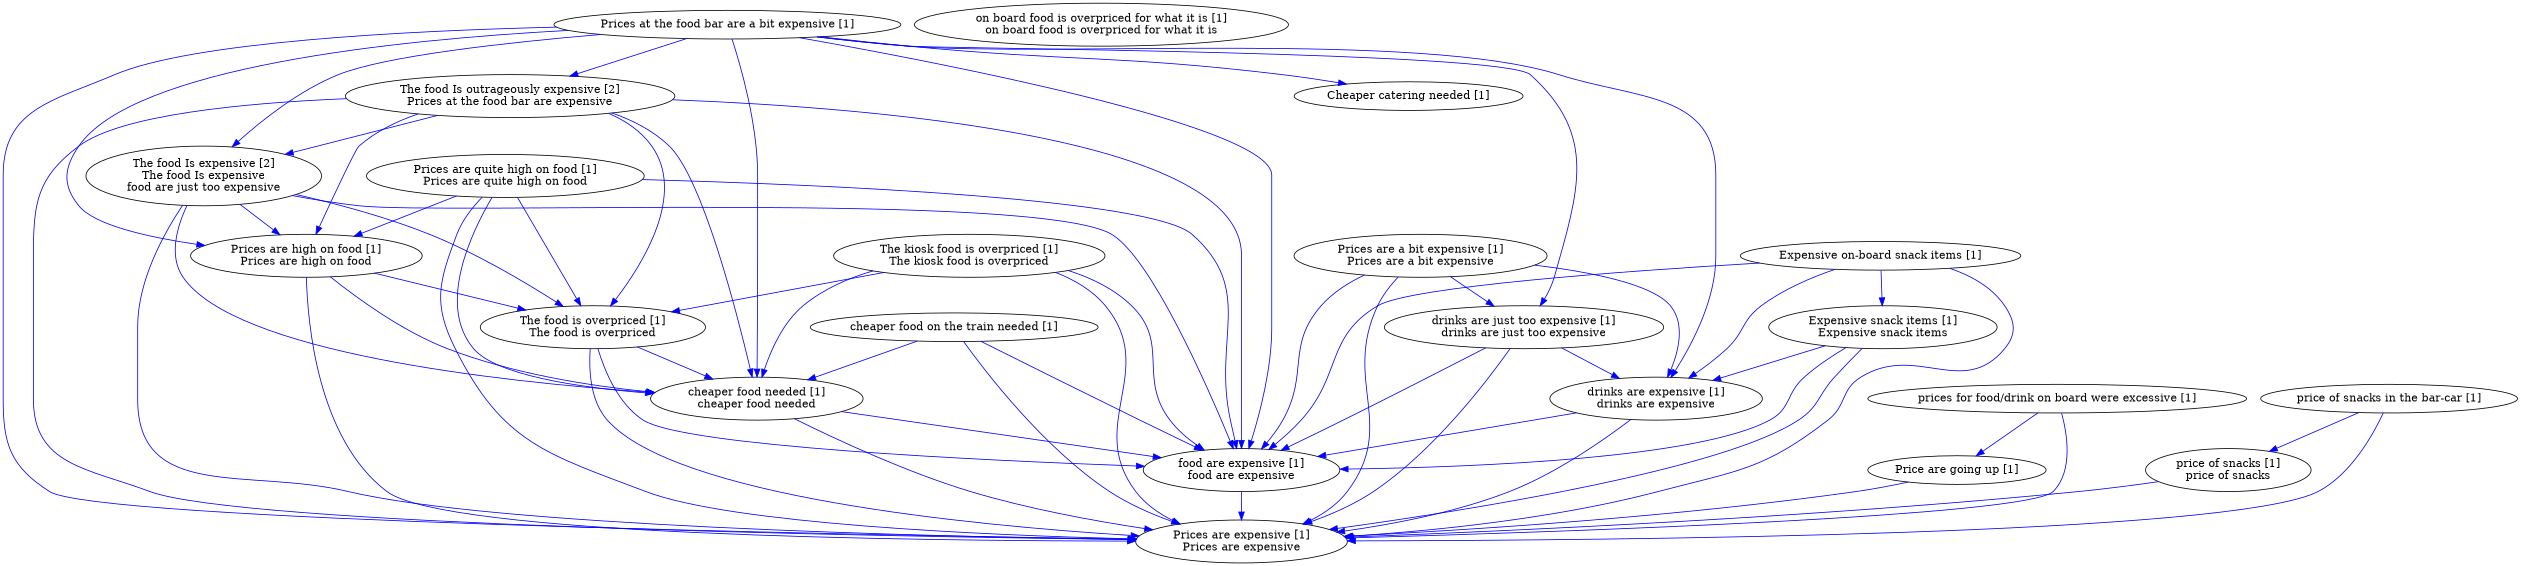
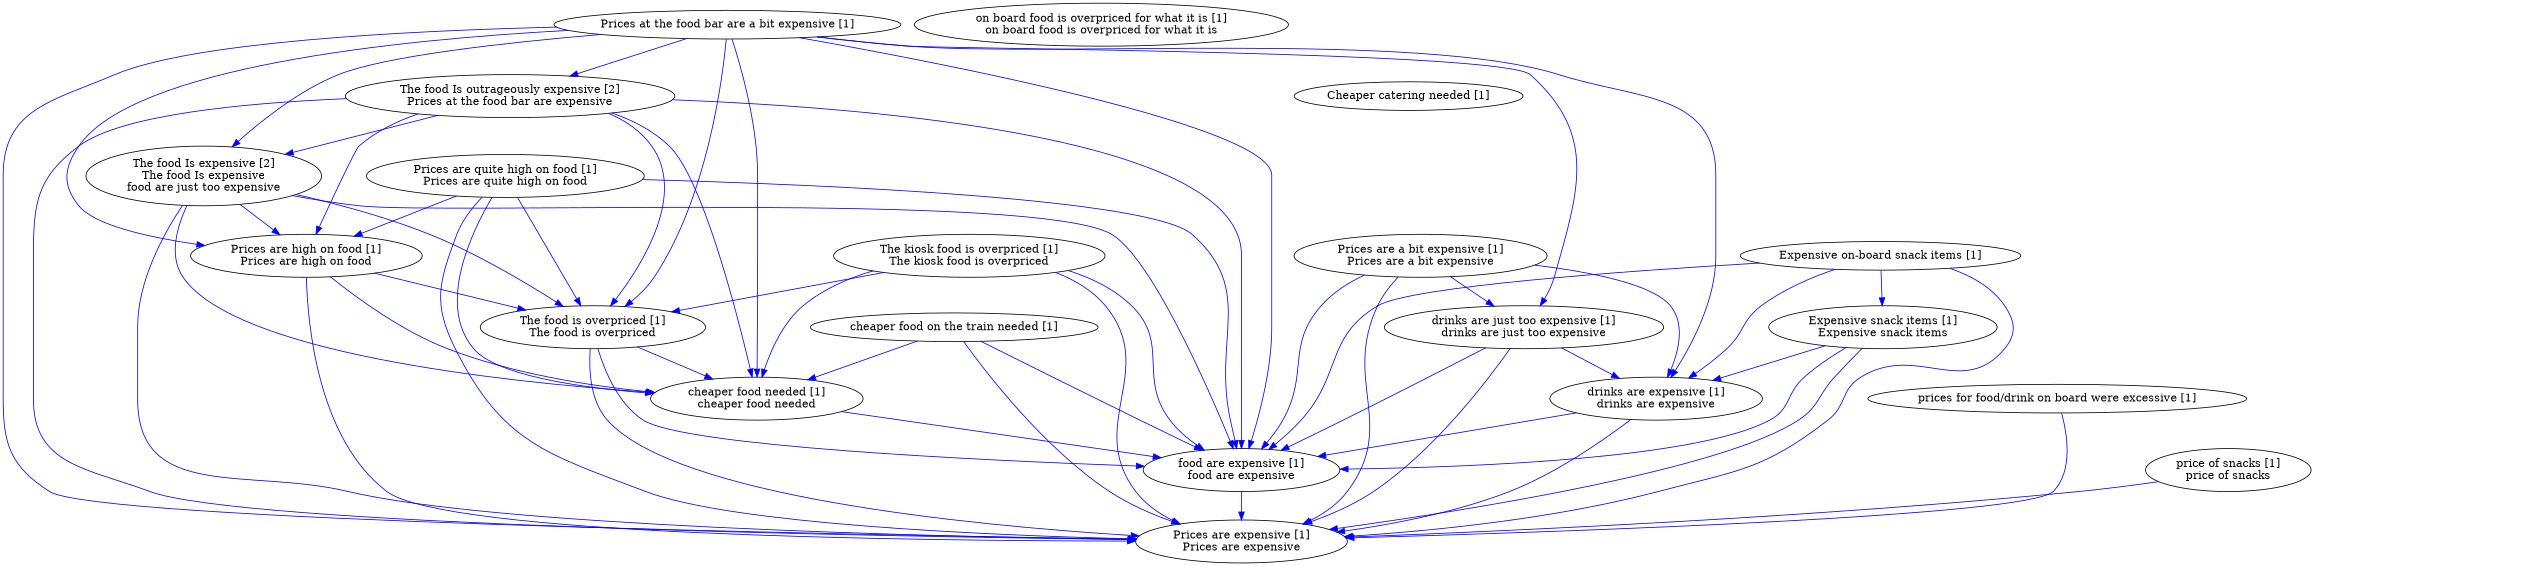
  digraph {
    fontname="DejaVu Serif"
    node [fontname="DejaVu Serif"]
    edge [color=blue fontname="DejaVu Serif"]
    "The food Is expensive [2]\nThe food Is expensive\nfood are just too expensive"
    "Prices are high on food [1]\nPrices are high on food"
    "Prices are expensive [1]\nPrices are expensive"
    "The food is overpriced [1]\nThe food is overpriced"
    "cheaper food needed [1]\ncheaper food needed"
    "food are expensive [1]\nfood are expensive"
    "The food Is outrageously expensive [2]\nPrices at the food bar are expensive"
    "Cheaper catering needed [1]"
    "Expensive on-board snack items [1]"
    "Expensive snack items [1]\nExpensive snack items"
    "drinks are expensive [1]\ndrinks are expensive"
-   "Price are going up [1]"
    "Prices are quite high on food [1]\nPrices are quite high on food"
    "Prices at the food bar are a bit expensive [1]"
    "drinks are just too expensive [1]\ndrinks are just too expensive"
    "Prices are a bit expensive [1]\nPrices are a bit expensive"
    "The kiosk food is overpriced [1]\nThe kiosk food is overpriced"
    "cheaper food on the train needed [1]"
    "on board food is overpriced for what it is [1]\non board food is overpriced for what it is"
-   "price of snacks in the bar-car [1]"
    "price of snacks [1]\nprice of snacks"
    "prices for food/drink on board were excessive [1]"
    "The food Is expensive [2]\nThe food Is expensive\nfood are just too expensive" -> "Prices are high on food [1]\nPrices are high on food"
    "The food Is expensive [2]\nThe food Is expensive\nfood are just too expensive" -> "Prices are expensive [1]\nPrices are expensive"
    "The food Is expensive [2]\nThe food Is expensive\nfood are just too expensive" -> "The food is overpriced [1]\nThe food is overpriced"
    "The food Is expensive [2]\nThe food Is expensive\nfood are just too expensive" -> "cheaper food needed [1]\ncheaper food needed"
    "The food Is expensive [2]\nThe food Is expensive\nfood are just too expensive" -> "food are expensive [1]\nfood are expensive"
    "Prices are high on food [1]\nPrices are high on food" -> "Prices are expensive [1]\nPrices are expensive"
    "Prices are high on food [1]\nPrices are high on food" -> "The food is overpriced [1]\nThe food is overpriced"
    "Prices are high on food [1]\nPrices are high on food" -> "cheaper food needed [1]\ncheaper food needed"
    "The food is overpriced [1]\nThe food is overpriced" -> "Prices are expensive [1]\nPrices are expensive"
    "The food is overpriced [1]\nThe food is overpriced" -> "cheaper food needed [1]\ncheaper food needed"
    "The food is overpriced [1]\nThe food is overpriced" -> "food are expensive [1]\nfood are expensive"
-   "cheaper food needed [1]\ncheaper food needed" -> "Prices are expensive [1]\nPrices are expensive"
    "cheaper food needed [1]\ncheaper food needed" -> "food are expensive [1]\nfood are expensive"
    "food are expensive [1]\nfood are expensive" -> "Prices are expensive [1]\nPrices are expensive"
    "The food Is outrageously expensive [2]\nPrices at the food bar are expensive" -> "The food Is expensive [2]\nThe food Is expensive\nfood are just too expensive"
    "The food Is outrageously expensive [2]\nPrices at the food bar are expensive" -> "Prices are high on food [1]\nPrices are high on food"
    "The food Is outrageously expensive [2]\nPrices at the food bar are expensive" -> "Prices are expensive [1]\nPrices are expensive"
    "The food Is outrageously expensive [2]\nPrices at the food bar are expensive" -> "The food is overpriced [1]\nThe food is overpriced"
    "The food Is outrageously expensive [2]\nPrices at the food bar are expensive" -> "cheaper food needed [1]\ncheaper food needed"
    "The food Is outrageously expensive [2]\nPrices at the food bar are expensive" -> "food are expensive [1]\nfood are expensive"
    "Expensive on-board snack items [1]" -> "Prices are expensive [1]\nPrices are expensive"
    "Expensive on-board snack items [1]" -> "food are expensive [1]\nfood are expensive"
    "Expensive on-board snack items [1]" -> "Expensive snack items [1]\nExpensive snack items"
    "Expensive on-board snack items [1]" -> "drinks are expensive [1]\ndrinks are expensive"
    "Expensive snack items [1]\nExpensive snack items" -> "Prices are expensive [1]\nPrices are expensive"
    "Expensive snack items [1]\nExpensive snack items" -> "food are expensive [1]\nfood are expensive"
    "Expensive snack items [1]\nExpensive snack items" -> "drinks are expensive [1]\ndrinks are expensive"
    "drinks are expensive [1]\ndrinks are expensive" -> "Prices are expensive [1]\nPrices are expensive"
    "drinks are expensive [1]\ndrinks are expensive" -> "food are expensive [1]\nfood are expensive"
-   "Price are going up [1]" -> "Prices are expensive [1]\nPrices are expensive"
    "Prices are quite high on food [1]\nPrices are quite high on food" -> "Prices are high on food [1]\nPrices are high on food"
    "Prices are quite high on food [1]\nPrices are quite high on food" -> "Prices are expensive [1]\nPrices are expensive"
    "Prices are quite high on food [1]\nPrices are quite high on food" -> "The food is overpriced [1]\nThe food is overpriced"
    "Prices are quite high on food [1]\nPrices are quite high on food" -> "cheaper food needed [1]\ncheaper food needed"
    "Prices are quite high on food [1]\nPrices are quite high on food" -> "food are expensive [1]\nfood are expensive"
    "Prices at the food bar are a bit expensive [1]" -> "The food Is expensive [2]\nThe food Is expensive\nfood are just too expensive"
    "Prices at the food bar are a bit expensive [1]" -> "Prices are high on food [1]\nPrices are high on food"
    "Prices at the food bar are a bit expensive [1]" -> "Prices are expensive [1]\nPrices are expensive"
-   "Prices at the food bar are a bit expensive [1]" -> "Cheaper catering needed [1]"
+   "Prices at the food bar are a bit expensive [1]" -> "The food is overpriced [1]\nThe food is overpriced"
    "Prices at the food bar are a bit expensive [1]" -> "cheaper food needed [1]\ncheaper food needed"
    "Prices at the food bar are a bit expensive [1]" -> "food are expensive [1]\nfood are expensive"
    "Prices at the food bar are a bit expensive [1]" -> "The food Is outrageously expensive [2]\nPrices at the food bar are expensive"
    "Prices at the food bar are a bit expensive [1]" -> "drinks are expensive [1]\ndrinks are expensive"
    "Prices at the food bar are a bit expensive [1]" -> "drinks are just too expensive [1]\ndrinks are just too expensive"
    "drinks are just too expensive [1]\ndrinks are just too expensive" -> "Prices are expensive [1]\nPrices are expensive"
    "drinks are just too expensive [1]\ndrinks are just too expensive" -> "food are expensive [1]\nfood are expensive"
    "drinks are just too expensive [1]\ndrinks are just too expensive" -> "drinks are expensive [1]\ndrinks are expensive"
    "Prices are a bit expensive [1]\nPrices are a bit expensive" -> "Prices are expensive [1]\nPrices are expensive"
    "Prices are a bit expensive [1]\nPrices are a bit expensive" -> "food are expensive [1]\nfood are expensive"
    "Prices are a bit expensive [1]\nPrices are a bit expensive" -> "drinks are expensive [1]\ndrinks are expensive"
    "Prices are a bit expensive [1]\nPrices are a bit expensive" -> "drinks are just too expensive [1]\ndrinks are just too expensive"
    "The kiosk food is overpriced [1]\nThe kiosk food is overpriced" -> "Prices are expensive [1]\nPrices are expensive"
    "The kiosk food is overpriced [1]\nThe kiosk food is overpriced" -> "The food is overpriced [1]\nThe food is overpriced"
    "The kiosk food is overpriced [1]\nThe kiosk food is overpriced" -> "cheaper food needed [1]\ncheaper food needed"
    "The kiosk food is overpriced [1]\nThe kiosk food is overpriced" -> "food are expensive [1]\nfood are expensive"
    "cheaper food on the train needed [1]" -> "Prices are expensive [1]\nPrices are expensive"
    "cheaper food on the train needed [1]" -> "cheaper food needed [1]\ncheaper food needed"
    "cheaper food on the train needed [1]" -> "food are expensive [1]\nfood are expensive"
-   "price of snacks in the bar-car [1]" -> "Prices are expensive [1]\nPrices are expensive"
-   "price of snacks in the bar-car [1]" -> "price of snacks [1]\nprice of snacks"
    "price of snacks [1]\nprice of snacks" -> "Prices are expensive [1]\nPrices are expensive"
    "prices for food/drink on board were excessive [1]" -> "Prices are expensive [1]\nPrices are expensive"
-   "prices for food/drink on board were excessive [1]" -> "Price are going up [1]"
  }
